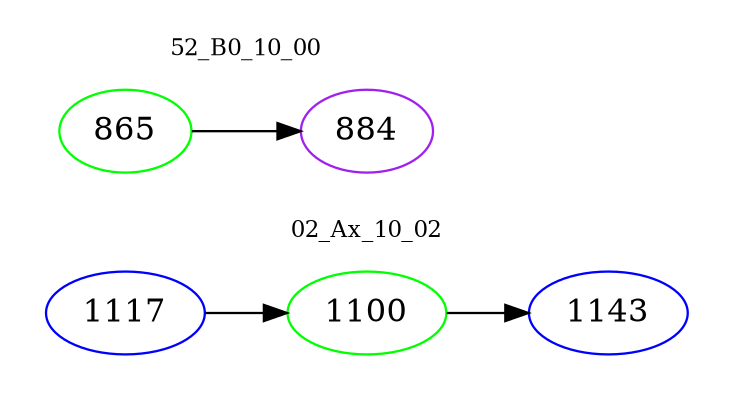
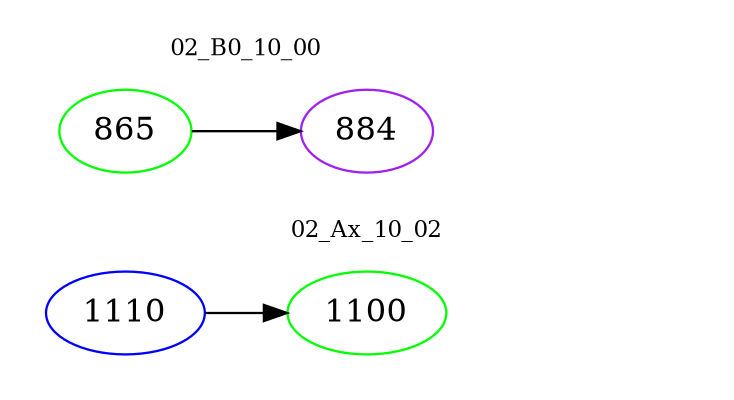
  digraph {
    rankdir=LR
    node [color=green]
    edge [color=black]
    n1 [label=1100]
-   n2 [color=blue label=1117]
-   n3 [color=blue label=1143]
+   n2 [color=blue label=1110]
    n4 [label=865]
    n5 [color=purple label=884]
    subgraph cluster_1 {
      color=white
      fontsize=10
      label="02_Ax_10_02"
      n1
      n2
-     n3
    }
    subgraph cluster_2 {
      color=white
      fontsize=10
-     label="52_B0_10_00"
+     label="02_B0_10_00"
      n4
      n5
    }
-   n1 -> n3
    n2 -> n1
    n4 -> n5
  }
